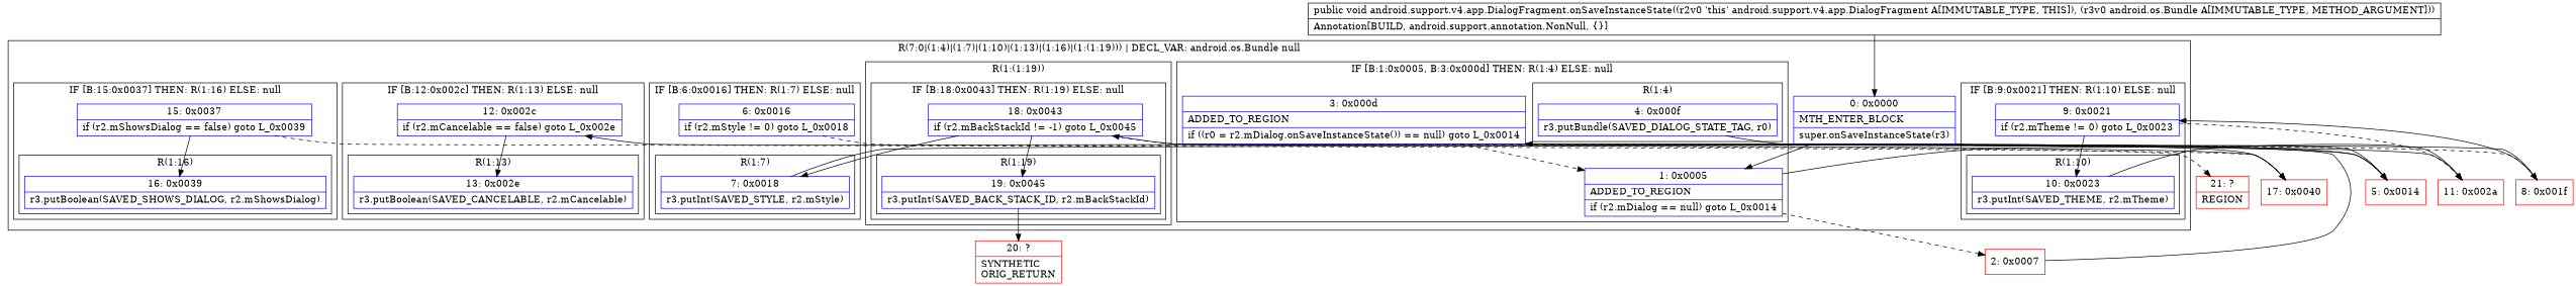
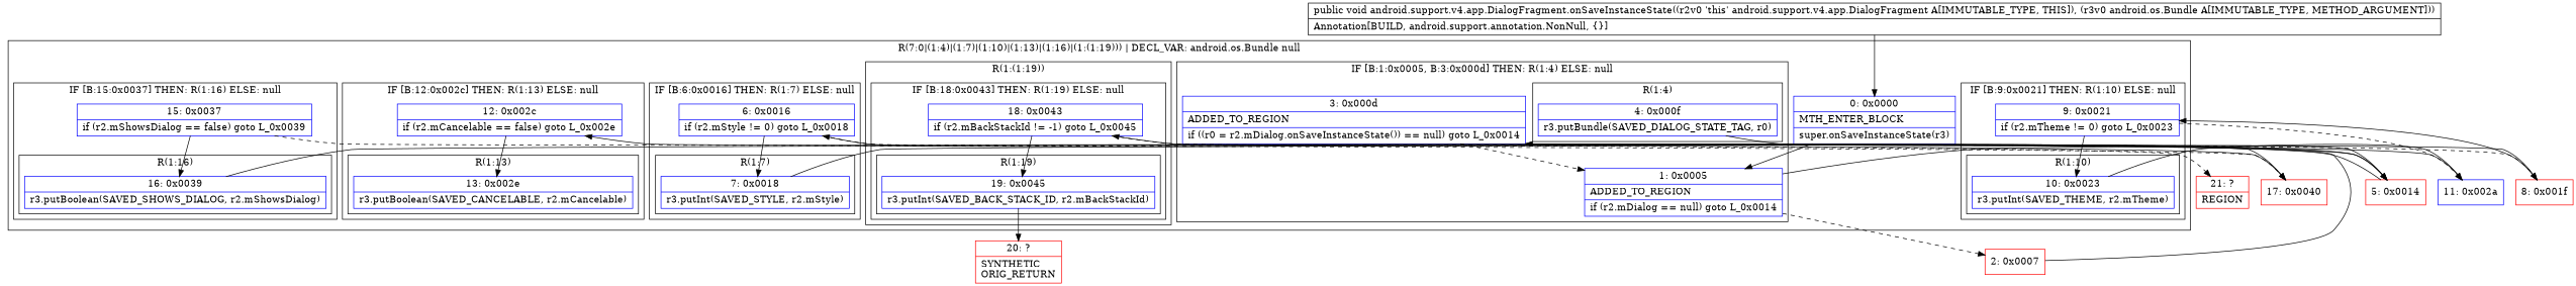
  digraph {
    node [color=blue shape=record]
    n1 [label="{4\:\ 0x000f|r3.putBundle(SAVED_DIALOG_STATE_TAG, r0)\l}"]
    n2 [label="{1\:\ 0x0005|ADDED_TO_REGION\l|if (r2.mDialog == null) goto L_0x0014\l}"]
    n3 [label="{3\:\ 0x000d|ADDED_TO_REGION\l|if ((r0 = r2.mDialog.onSaveInstanceState()) == null) goto L_0x0014\l}"]
    n4 [label="{10\:\ 0x0023|r3.putInt(SAVED_THEME, r2.mTheme)\l}"]
    n5 [label="{9\:\ 0x0021|if (r2.mTheme != 0) goto L_0x0023\l}"]
    n6 [label="{7\:\ 0x0018|r3.putInt(SAVED_STYLE, r2.mStyle)\l}"]
    n7 [label="{6\:\ 0x0016|if (r2.mStyle != 0) goto L_0x0018\l}"]
    n8 [label="{13\:\ 0x002e|r3.putBoolean(SAVED_CANCELABLE, r2.mCancelable)\l}"]
    n9 [label="{12\:\ 0x002c|if (r2.mCancelable == false) goto L_0x002e\l}"]
    n10 [label="{16\:\ 0x0039|r3.putBoolean(SAVED_SHOWS_DIALOG, r2.mShowsDialog)\l}"]
    n11 [label="{15\:\ 0x0037|if (r2.mShowsDialog == false) goto L_0x0039\l}"]
    n12 [label="{19\:\ 0x0045|r3.putInt(SAVED_BACK_STACK_ID, r2.mBackStackId)\l}"]
    n13 [label="{18\:\ 0x0043|if (r2.mBackStackId != \-1) goto L_0x0045\l}"]
    n14 [label="{0\:\ 0x0000|MTH_ENTER_BLOCK\l|super.onSaveInstanceState(r3)\l}"]
    n15 [color=red label="{5\:\ 0x0014}"]
    n16 [color=red label="{2\:\ 0x0007}"]
-   n17 [color=red label="{11\:\ 0x002a}"]
+   n17 [label="{11\:\ 0x002a}"]
    n18 [color=red label="{8\:\ 0x001f}"]
    n19 [color=red label="{17\:\ 0x0040}"]
    n20 [color=red label="{20\:\ ?|SYNTHETIC\lORIG_RETURN\l}"]
    n21 [color=red label="{21\:\ ?|REGION\l}"]
    n22 [label="{public void android.support.v4.app.DialogFragment.onSaveInstanceState((r2v0 'this' android.support.v4.app.DialogFragment A[IMMUTABLE_TYPE, THIS]), (r3v0 android.os.Bundle A[IMMUTABLE_TYPE, METHOD_ARGUMENT]))  | Annotation[BUILD, android.support.annotation.NonNull, \{\}]\l}" color=""]
    subgraph cluster_1 {
      label="R(7:0|(1:4)|(1:7)|(1:10)|(1:13)|(1:16)|(1:(1:19))) | DECL_VAR: android.os.Bundle null\l"
      n14
      subgraph cluster_2 {
        label="IF [B:1:0x0005, B:3:0x000d] THEN: R(1:4) ELSE: null"
        n2
        n3
        subgraph cluster_3 {
          label="R(1:4)"
          n1
        }
      }
      subgraph cluster_4 {
        label="IF [B:9:0x0021] THEN: R(1:10) ELSE: null"
        n5
        subgraph cluster_5 {
          label="R(1:10)"
          n4
        }
      }
      subgraph cluster_6 {
        label="IF [B:6:0x0016] THEN: R(1:7) ELSE: null"
        n7
        subgraph cluster_7 {
          label="R(1:7)"
          n6
        }
      }
      subgraph cluster_8 {
        label="IF [B:12:0x002c] THEN: R(1:13) ELSE: null"
        n9
        subgraph cluster_9 {
          label="R(1:13)"
          n8
        }
      }
      subgraph cluster_10 {
        label="IF [B:15:0x0037] THEN: R(1:16) ELSE: null"
        n11
        subgraph cluster_11 {
          label="R(1:16)"
          n10
        }
      }
      subgraph cluster_12 {
        label="R(1:(1:19))"
        subgraph cluster_13 {
          label="IF [B:18:0x0043] THEN: R(1:19) ELSE: null"
          n13
          subgraph cluster_14 {
            label="R(1:19)"
            n12
          }
        }
      }
    }
    n1 -> n15
    n2 -> n15
    n2 -> n16 [style=dashed]
    n3 -> n2 [style=dashed]
    n3 -> n15
    n4 -> n17
    n5 -> n4
    n5 -> n17 [style=dashed]
    n6 -> n18
-   n13 -> n6
+   n7 -> n6
    n7 -> n18 [style=dashed]
    n9 -> n8
-   n14 -> n19
+   n10 -> n19
    n11 -> n10
    n11 -> n19 [style=dashed]
    n12 -> n20
    n13 -> n12
    n13 -> n21 [style=dashed]
    n14 -> n2
+   n15 -> n7
    n16 -> n3
    n17 -> n9
    n18 -> n5
    n19 -> n13
    n22 -> n14
  }
